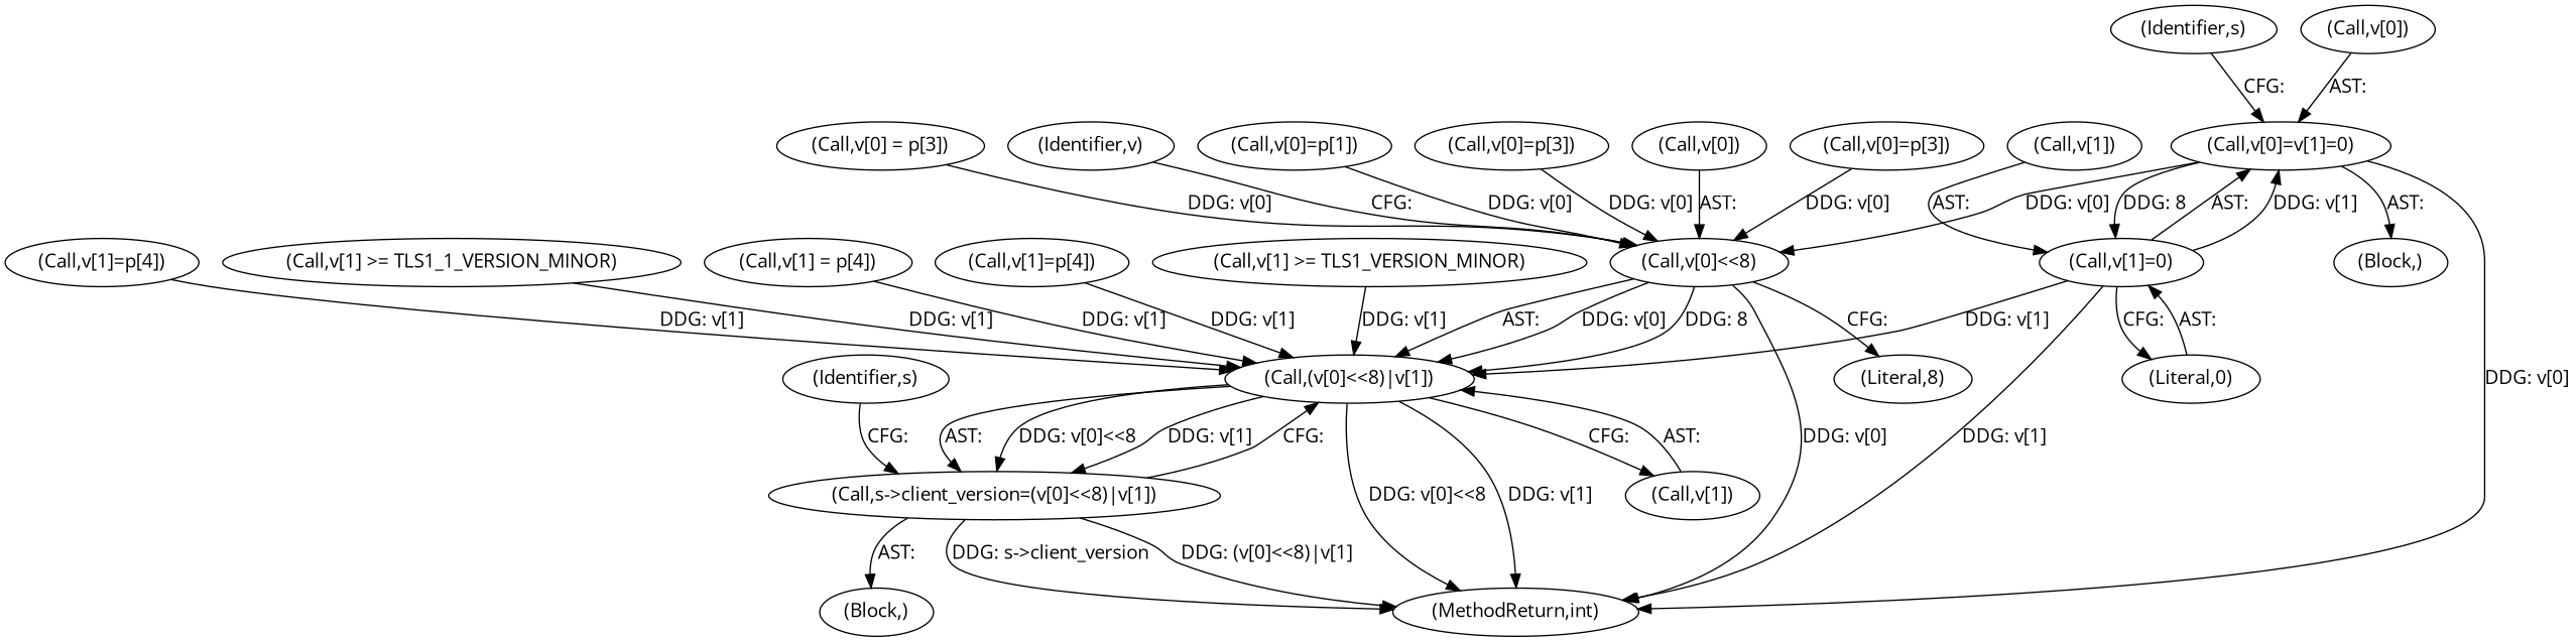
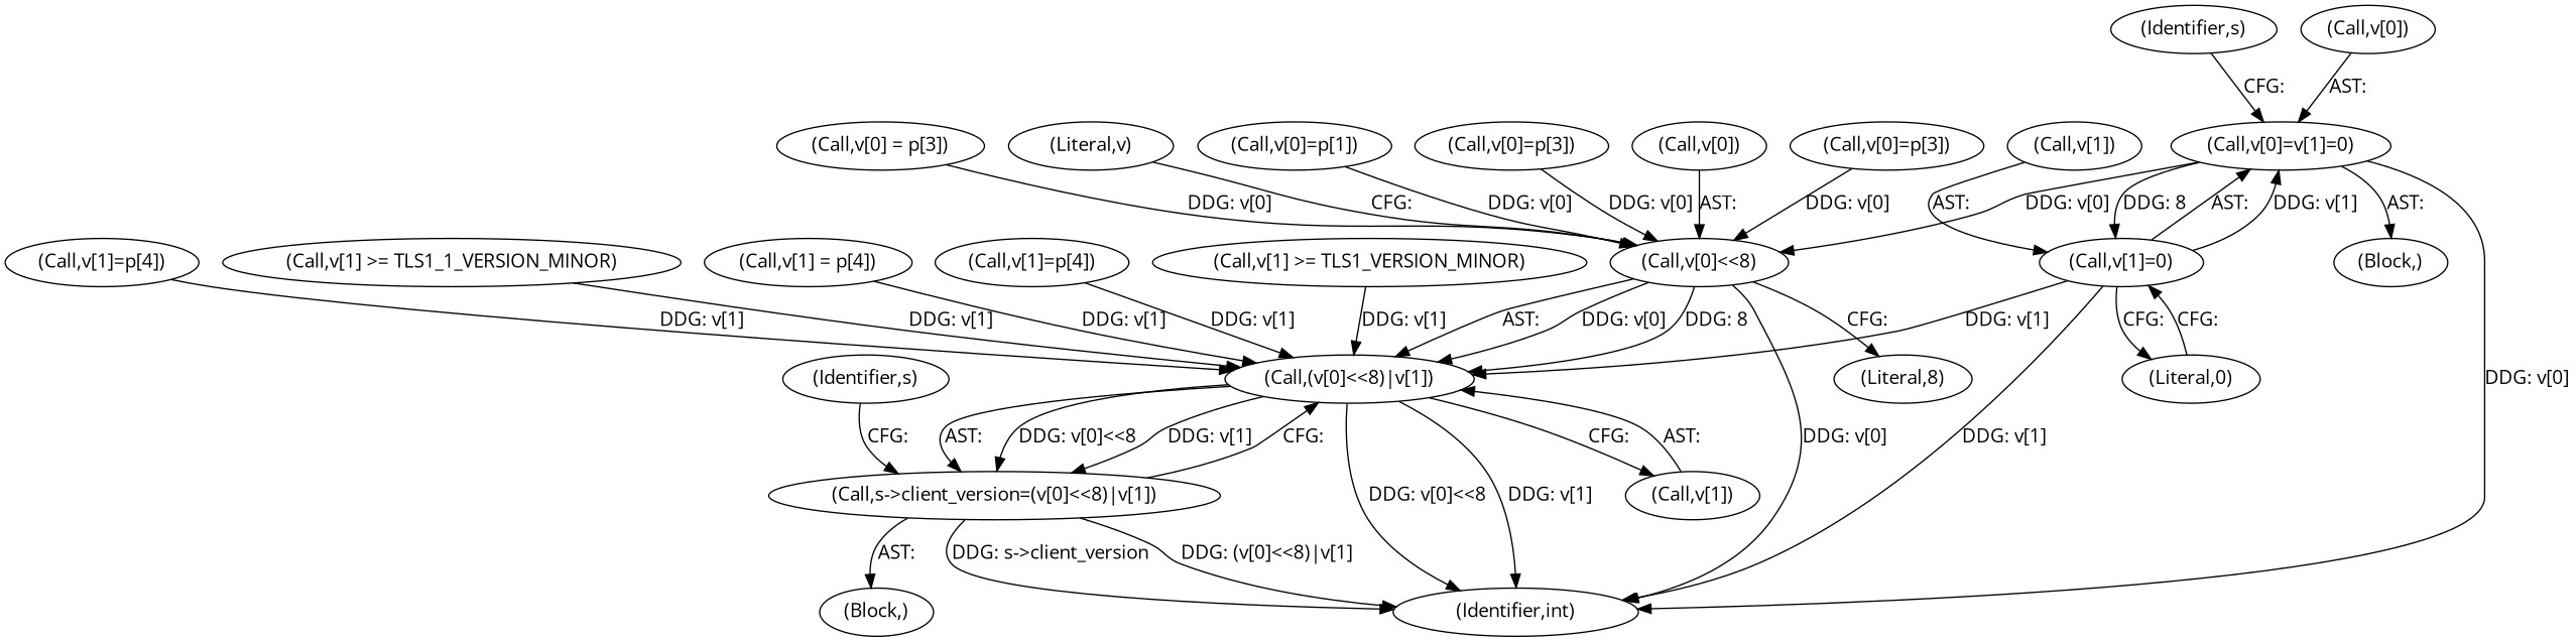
  digraph {
    fontname="Open Sans"
    node [fontname="Open Sans"]
    edge [fontname="Open Sans"]
    n1 [label="(Call,v[0]=v[1]=0)"]
    n2 [label="(Call,v[1]=0)"]
    n3 [label="(Call,v[0]<<8)"]
    n4 [label="(Block,)"]
-   n5 [label="(MethodReturn,int)"]
+   n5 [label="(Identifier,int)"]
    n6 [label="(Call,(v[0]<<8)|v[1])"]
    n7 [label="(Literal,0)"]
    n8 [label="(Literal,8)"]
    n9 [label="(Call,s->client_version=(v[0]<<8)|v[1])"]
    n10 [label="(Call,v[1])"]
    n11 [label="(Block,)"]
    n12 [label="(Call,v[1]=p[4])"]
    n13 [label="(Identifier,s)"]
    n14 [label="(Call,v[0] = p[3])"]
    n15 [label="(Call,v[1] >= TLS1_1_VERSION_MINOR)"]
    n16 [label="(Identifier,s)"]
-   n17 [label="(Identifier,v)"]
+   n17 [label="(Literal,v)"]
    n18 [label="(Call,v[1] = p[4])"]
    n19 [label="(Call,v[1])"]
    n20 [label="(Call,v[0]=p[1])"]
    n21 [label="(Call,v[0]=p[3])"]
    n22 [label="(Call,v[0])"]
    n23 [label="(Call,v[0])"]
    n24 [label="(Call,v[1]=p[4])"]
    n25 [label="(Call,v[0]=p[3])"]
    n26 [label="(Call,v[1] >= TLS1_VERSION_MINOR)"]
    n1 -> n2 [label="DDG: 8"]
    n1 -> n3 [label="DDG: v[0]"]
    n1 -> n4 [label="AST: "]
    n1 -> n5 [label="DDG: v[0]"]
    n2 -> n1 [label="AST: "]
    n2 -> n1 [label="DDG: v[1]"]
    n2 -> n5 [label="DDG: v[1]"]
    n2 -> n6 [label="DDG: v[1]"]
    n2 -> n7 [label="CFG: "]
    n3 -> n5 [label="DDG: v[0]"]
    n3 -> n6 [label="AST: "]
    n3 -> n6 [label="DDG: v[0]"]
    n3 -> n6 [label="DDG: 8"]
    n3 -> n8 [label="CFG: "]
    n6 -> n5 [label="DDG: v[0]<<8"]
    n6 -> n5 [label="DDG: v[1]"]
    n6 -> n9 [label="AST: "]
    n6 -> n9 [label="DDG: v[0]<<8"]
    n6 -> n9 [label="DDG: v[1]"]
    n6 -> n10 [label="CFG: "]
-   n7 -> n2 [label="AST: "]
+   n7 -> n2 [label="CFG: "]
    n9 -> n5 [label="DDG: s->client_version"]
    n9 -> n5 [label="DDG: (v[0]<<8)|v[1]"]
    n9 -> n6 [label="CFG: "]
    n9 -> n11 [label="AST: "]
    n10 -> n6 [label="AST: "]
    n12 -> n6 [label="DDG: v[1]"]
    n13 -> n9 [label="CFG: "]
    n14 -> n3 [label="DDG: v[0]"]
    n15 -> n6 [label="DDG: v[1]"]
    n16 -> n1 [label="CFG: "]
    n17 -> n3 [label="CFG: "]
    n18 -> n6 [label="DDG: v[1]"]
    n19 -> n2 [label="AST: "]
    n20 -> n3 [label="DDG: v[0]"]
    n21 -> n3 [label="DDG: v[0]"]
    n22 -> n3 [label="AST: "]
    n23 -> n1 [label="AST: "]
    n24 -> n6 [label="DDG: v[1]"]
    n25 -> n3 [label="DDG: v[0]"]
    n26 -> n6 [label="DDG: v[1]"]
  }
